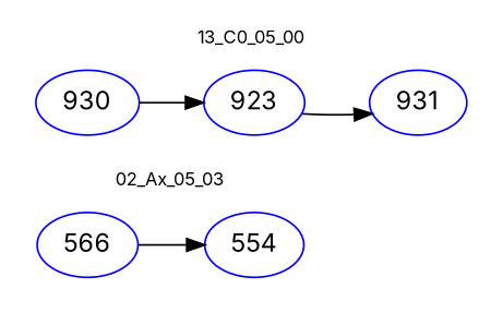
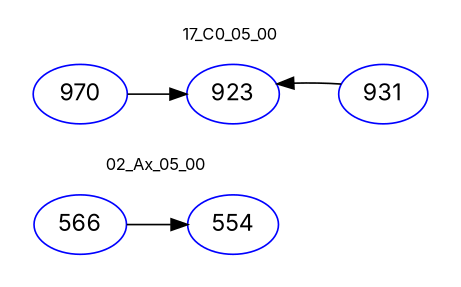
  digraph {
    fontname=Inter
    rankdir=LR
    node [color=blue fontname=Inter]
    edge [color=black fontname=Inter]
    n1 [label=566]
    n2 [label=554]
    n3 [label=923]
    n4 [label=931]
-   n5 [label=930]
+   n5 [label=970]
    subgraph cluster_1 {
      color=white
      fontsize=10
-     label="02_Ax_05_03"
+     label="02_Ax_05_00"
      n1
      n2
    }
    subgraph cluster_2 {
      color=white
      fontsize=10
-     label="13_C0_05_00"
+     label="17_C0_05_00"
      n3
      n4
      n5
    }
    n1 -> n2
-   n3 -> n4
+   n4 -> n3
    n5 -> n3
  }
